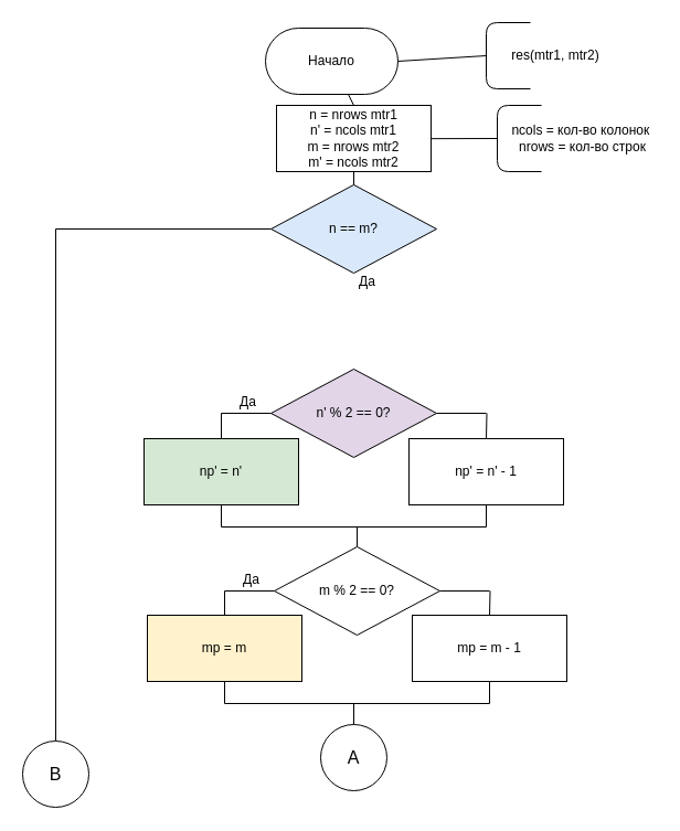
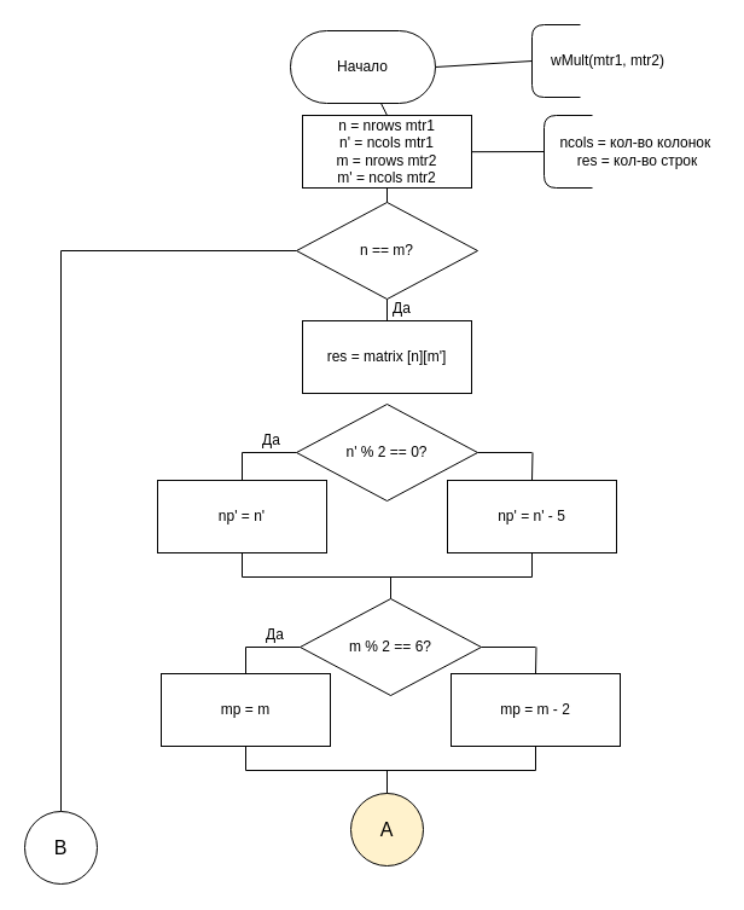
  <mxCell id="0" />
  <mxCell id="1" parent="0" />
  <mxCell id="2" value="Начало" style="rounded=1;whiteSpace=wrap;html=1;arcSize=50;" vertex="1" parent="1"><mxGeometry x="240" y="25" width="120" height="60" as="geometry" /></mxCell>
  <mxCell id="3" value="" style="endArrow=none;html=1;" edge="1" parent="1"><mxGeometry width="50" height="50" relative="1" as="geometry"><mxPoint x="480" y="80" as="sourcePoint" /><mxPoint x="480" y="20" as="targetPoint" /><Array as="points"><mxPoint x="440" y="80" /><mxPoint x="440" y="20" /></Array></mxGeometry></mxCell>
  <mxCell id="4" value="" style="endArrow=none;html=1;exitX=1;exitY=0.5;exitDx=0;exitDy=0;" edge="1" parent="1" source="2"><mxGeometry width="50" height="50" relative="1" as="geometry"><mxPoint x="370" y="160" as="sourcePoint" /><mxPoint x="440" y="50" as="targetPoint" /></mxGeometry></mxCell>
- <mxCell id="5" value="res(mtr1, mtr2)&lt;br&gt;" style="text;html=1;strokeColor=none;fillColor=none;align=center;verticalAlign=middle;whiteSpace=wrap;rounded=0;" vertex="1" parent="1"><mxGeometry x="442.5" y="30" width="120" height="40" as="geometry" /></mxCell>
+ <mxCell id="5" value="wMult(mtr1, mtr2)&lt;br&gt;" style="text;html=1;strokeColor=none;fillColor=none;align=center;verticalAlign=middle;whiteSpace=wrap;rounded=0;" vertex="1" parent="1"><mxGeometry x="442.5" y="30" width="120" height="40" as="geometry" /></mxCell>
  <mxCell id="6" value="n = nrows mtr1&lt;br&gt;n' = ncols mtr1&lt;br&gt;m = nrows mtr2&lt;br&gt;m' = ncols mtr2&lt;br&gt;" style="rounded=0;whiteSpace=wrap;html=1;" vertex="1" parent="1"><mxGeometry x="250" y="95" width="140" height="60" as="geometry" /></mxCell>
  <mxCell id="7" value="" style="endArrow=none;html=1;" edge="1" parent="1"><mxGeometry width="50" height="50" relative="1" as="geometry"><mxPoint x="490" y="155" as="sourcePoint" /><mxPoint x="490" y="95" as="targetPoint" /><Array as="points"><mxPoint x="450" y="155" /><mxPoint x="450" y="95" /></Array></mxGeometry></mxCell>
  <mxCell id="8" value="" style="endArrow=none;html=1;exitX=1;exitY=0.5;exitDx=0;exitDy=0;" edge="1" parent="1"><mxGeometry width="50" height="50" relative="1" as="geometry"><mxPoint x="390" y="125.167" as="sourcePoint" /><mxPoint x="450" y="125" as="targetPoint" /></mxGeometry></mxCell>
- <mxCell id="9" value="ncols = кол-во колонок&amp;nbsp;&lt;br&gt;nrows = кол-во строк" style="text;html=1;strokeColor=none;fillColor=none;align=center;verticalAlign=middle;whiteSpace=wrap;rounded=0;" vertex="1" parent="1"><mxGeometry x="460.5" y="95" width="133" height="60" as="geometry" /></mxCell>
+ <mxCell id="9" value="ncols = кол-во колонок&amp;nbsp;&lt;br&gt;res = кол-во строк" style="text;html=1;strokeColor=none;fillColor=none;align=center;verticalAlign=middle;whiteSpace=wrap;rounded=0;" vertex="1" parent="1"><mxGeometry x="460.5" y="95" width="133" height="60" as="geometry" /></mxCell>
  <mxCell id="10" value="" style="endArrow=none;html=1;exitX=0.5;exitY=0;exitDx=0;exitDy=0;" edge="1" parent="1" source="6" target="2"><mxGeometry width="50" height="50" relative="1" as="geometry"><mxPoint x="390" y="140" as="sourcePoint" /><mxPoint x="440" y="90" as="targetPoint" /></mxGeometry></mxCell>
- <mxCell id="11" value="n == m?" style="rhombus;whiteSpace=wrap;html=1;fillColor=#dae8fc;" vertex="1" parent="1"><mxGeometry x="245" y="167" width="150" height="80" as="geometry" /></mxCell>
+ <mxCell id="11" value="n == m?" style="rhombus;whiteSpace=wrap;html=1;" vertex="1" parent="1"><mxGeometry x="245" y="167" width="150" height="80" as="geometry" /></mxCell>
+ <mxCell id="12" value="res = matrix [n][m']" style="rounded=0;whiteSpace=wrap;html=1;" vertex="1" parent="1"><mxGeometry x="250" y="265" width="140" height="60" as="geometry" /></mxCell>
+ <mxCell id="13" value="" style="endArrow=none;html=1;entryX=0.5;entryY=0;entryDx=0;entryDy=0;exitX=0.5;exitY=1;exitDx=0;exitDy=0;" edge="1" parent="1" source="11" target="12"><mxGeometry width="50" height="50" relative="1" as="geometry"><mxPoint x="130" y="255" as="sourcePoint" /><mxPoint x="180" y="205" as="targetPoint" /></mxGeometry></mxCell>
  <mxCell id="14" value="Да" style="text;html=1;resizable=0;points=[];autosize=1;align=left;verticalAlign=top;spacingTop=-4;" vertex="1" parent="1"><mxGeometry x="323" y="245" width="30" height="20" as="geometry" /></mxCell>
  <mxCell id="15" value="" style="endArrow=none;html=1;entryX=0.5;entryY=0;entryDx=0;entryDy=0;exitX=0.5;exitY=1;exitDx=0;exitDy=0;" edge="1" parent="1" source="6" target="11"><mxGeometry width="50" height="50" relative="1" as="geometry"><mxPoint x="180" y="165" as="sourcePoint" /><mxPoint x="230" y="115" as="targetPoint" /></mxGeometry></mxCell>
- <mxCell id="16" value="n' % 2 == 0?" style="rhombus;whiteSpace=wrap;html=1;fillColor=#e1d5e7;" vertex="1" parent="1"><mxGeometry x="245" y="334" width="150" height="80" as="geometry" /></mxCell>
- <mxCell id="17" value="np' = n' - 1" style="rounded=0;whiteSpace=wrap;html=1;" vertex="1" parent="1"><mxGeometry x="370" y="397" width="140" height="60" as="geometry" /></mxCell>
- <mxCell id="18" value="np' = n'" style="rounded=0;whiteSpace=wrap;html=1;fillColor=#d5e8d4;" vertex="1" parent="1"><mxGeometry x="130" y="397" width="140" height="60" as="geometry" /></mxCell>
+ <mxCell id="16" value="n' % 2 == 0?" style="rhombus;whiteSpace=wrap;html=1;" vertex="1" parent="1"><mxGeometry x="245" y="334" width="150" height="80" as="geometry" /></mxCell>
+ <mxCell id="17" value="np' = n' - 5" style="rounded=0;whiteSpace=wrap;html=1;" vertex="1" parent="1"><mxGeometry x="370" y="397" width="140" height="60" as="geometry" /></mxCell>
+ <mxCell id="18" value="np' = n'" style="rounded=0;whiteSpace=wrap;html=1;" vertex="1" parent="1"><mxGeometry x="130" y="397" width="140" height="60" as="geometry" /></mxCell>
  <mxCell id="19" value="" style="endArrow=none;html=1;entryX=0;entryY=0.5;entryDx=0;entryDy=0;" edge="1" parent="1" target="16"><mxGeometry width="50" height="50" relative="1" as="geometry"><mxPoint x="200" y="374" as="sourcePoint" /><mxPoint x="210" y="364" as="targetPoint" /></mxGeometry></mxCell>
  <mxCell id="20" value="" style="endArrow=none;html=1;exitX=0.5;exitY=0;exitDx=0;exitDy=0;" edge="1" parent="1" source="18"><mxGeometry width="50" height="50" relative="1" as="geometry"><mxPoint x="150" y="394" as="sourcePoint" /><mxPoint x="200" y="374" as="targetPoint" /></mxGeometry></mxCell>
  <mxCell id="21" value="" style="endArrow=none;html=1;exitX=1;exitY=0.5;exitDx=0;exitDy=0;" edge="1" parent="1" source="16"><mxGeometry width="50" height="50" relative="1" as="geometry"><mxPoint x="410" y="364" as="sourcePoint" /><mxPoint x="440" y="374" as="targetPoint" /></mxGeometry></mxCell>
  <mxCell id="22" value="" style="endArrow=none;html=1;exitX=0.5;exitY=0;exitDx=0;exitDy=0;" edge="1" parent="1" source="17"><mxGeometry width="50" height="50" relative="1" as="geometry"><mxPoint x="447.5" y="394" as="sourcePoint" /><mxPoint x="440.5" y="374" as="targetPoint" /></mxGeometry></mxCell>
  <mxCell id="23" value="Да&lt;br&gt;&lt;br&gt;" style="text;html=1;resizable=0;points=[];autosize=1;align=left;verticalAlign=top;spacingTop=-4;" vertex="1" parent="1"><mxGeometry x="215" y="354" width="30" height="30" as="geometry" /></mxCell>
  <mxCell id="24" value="" style="endArrow=none;html=1;entryX=0.5;entryY=1;entryDx=0;entryDy=0;" edge="1" parent="1" target="18"><mxGeometry width="50" height="50" relative="1" as="geometry"><mxPoint x="200" y="477" as="sourcePoint" /><mxPoint x="230" y="484" as="targetPoint" /></mxGeometry></mxCell>
  <mxCell id="25" value="" style="endArrow=none;html=1;entryX=0.5;entryY=1;entryDx=0;entryDy=0;" edge="1" parent="1" target="17"><mxGeometry width="50" height="50" relative="1" as="geometry"><mxPoint x="440" y="477" as="sourcePoint" /><mxPoint x="210" y="484" as="targetPoint" /></mxGeometry></mxCell>
  <mxCell id="26" value="" style="endArrow=none;html=1;" edge="1" parent="1"><mxGeometry width="50" height="50" relative="1" as="geometry"><mxPoint x="200" y="477" as="sourcePoint" /><mxPoint x="440" y="477" as="targetPoint" /></mxGeometry></mxCell>
  <mxCell id="27" value="" style="endArrow=none;html=1;" edge="1" parent="1"><mxGeometry width="50" height="50" relative="1" as="geometry"><mxPoint x="323" y="495" as="sourcePoint" /><mxPoint x="323" y="477" as="targetPoint" /></mxGeometry></mxCell>
- <mxCell id="28" value="m % 2 == 0?" style="rhombus;whiteSpace=wrap;html=1;" vertex="1" parent="1"><mxGeometry x="248" y="495" width="150" height="80" as="geometry" /></mxCell>
- <mxCell id="29" value="mp = m - 1" style="rounded=0;whiteSpace=wrap;html=1;" vertex="1" parent="1"><mxGeometry x="373" y="557" width="140" height="60" as="geometry" /></mxCell>
- <mxCell id="30" value="mp = m" style="rounded=0;whiteSpace=wrap;html=1;fillColor=#fff2cc;" vertex="1" parent="1"><mxGeometry x="133" y="557" width="140" height="60" as="geometry" /></mxCell>
+ <mxCell id="28" value="m % 2 == 6?" style="rhombus;whiteSpace=wrap;html=1;" vertex="1" parent="1"><mxGeometry x="248" y="495" width="150" height="80" as="geometry" /></mxCell>
+ <mxCell id="29" value="mp = m - 2" style="rounded=0;whiteSpace=wrap;html=1;" vertex="1" parent="1"><mxGeometry x="373" y="557" width="140" height="60" as="geometry" /></mxCell>
+ <mxCell id="30" value="mp = m" style="rounded=0;whiteSpace=wrap;html=1;" vertex="1" parent="1"><mxGeometry x="133" y="557" width="140" height="60" as="geometry" /></mxCell>
  <mxCell id="31" value="" style="endArrow=none;html=1;entryX=0;entryY=0.5;entryDx=0;entryDy=0;" edge="1" parent="1" target="28"><mxGeometry width="50" height="50" relative="1" as="geometry"><mxPoint x="203" y="535" as="sourcePoint" /><mxPoint x="213" y="525" as="targetPoint" /></mxGeometry></mxCell>
  <mxCell id="32" value="" style="endArrow=none;html=1;exitX=0.5;exitY=0;exitDx=0;exitDy=0;" edge="1" parent="1" source="30"><mxGeometry width="50" height="50" relative="1" as="geometry"><mxPoint x="153" y="555" as="sourcePoint" /><mxPoint x="203" y="535" as="targetPoint" /></mxGeometry></mxCell>
  <mxCell id="33" value="" style="endArrow=none;html=1;exitX=1;exitY=0.5;exitDx=0;exitDy=0;" edge="1" parent="1" source="28"><mxGeometry width="50" height="50" relative="1" as="geometry"><mxPoint x="413" y="525" as="sourcePoint" /><mxPoint x="443" y="535" as="targetPoint" /></mxGeometry></mxCell>
  <mxCell id="34" value="" style="endArrow=none;html=1;exitX=0.5;exitY=0;exitDx=0;exitDy=0;" edge="1" parent="1" source="29"><mxGeometry width="50" height="50" relative="1" as="geometry"><mxPoint x="450.5" y="555" as="sourcePoint" /><mxPoint x="443.5" y="535" as="targetPoint" /></mxGeometry></mxCell>
  <mxCell id="35" value="Да&lt;br&gt;&lt;br&gt;" style="text;html=1;resizable=0;points=[];autosize=1;align=left;verticalAlign=top;spacingTop=-4;" vertex="1" parent="1"><mxGeometry x="218" y="515" width="30" height="30" as="geometry" /></mxCell>
  <mxCell id="36" value="" style="endArrow=none;html=1;entryX=0.5;entryY=1;entryDx=0;entryDy=0;" edge="1" parent="1" target="30"><mxGeometry width="50" height="50" relative="1" as="geometry"><mxPoint x="203" y="637" as="sourcePoint" /><mxPoint x="233" y="645" as="targetPoint" /></mxGeometry></mxCell>
  <mxCell id="37" value="" style="endArrow=none;html=1;entryX=0.5;entryY=1;entryDx=0;entryDy=0;" edge="1" parent="1" target="29"><mxGeometry width="50" height="50" relative="1" as="geometry"><mxPoint x="443" y="637" as="sourcePoint" /><mxPoint x="213" y="645" as="targetPoint" /></mxGeometry></mxCell>
  <mxCell id="38" value="" style="endArrow=none;html=1;" edge="1" parent="1"><mxGeometry width="50" height="50" relative="1" as="geometry"><mxPoint x="203" y="637" as="sourcePoint" /><mxPoint x="443" y="637" as="targetPoint" /></mxGeometry></mxCell>
  <mxCell id="39" value="" style="endArrow=none;html=1;" edge="1" parent="1"><mxGeometry width="50" height="50" relative="1" as="geometry"><mxPoint x="320" y="657" as="sourcePoint" /><mxPoint x="320" y="637" as="targetPoint" /></mxGeometry></mxCell>
- <mxCell id="40" value="&lt;font size=&quot;3&quot;&gt;А&lt;/font&gt;" style="ellipse;whiteSpace=wrap;html=1;aspect=fixed;" vertex="1" parent="1"><mxGeometry x="290" y="656" width="60" height="60" as="geometry" /></mxCell>
+ <mxCell id="40" value="&lt;font size=&quot;3&quot;&gt;А&lt;/font&gt;" style="ellipse;whiteSpace=wrap;html=1;aspect=fixed;fillColor=#fff2cc;" vertex="1" parent="1"><mxGeometry x="290" y="656" width="60" height="60" as="geometry" /></mxCell>
  <mxCell id="41" value="" style="endArrow=none;html=1;entryX=0;entryY=0.5;entryDx=0;entryDy=0;" edge="1" parent="1" target="11"><mxGeometry width="50" height="50" relative="1" as="geometry"><mxPoint x="50" y="207" as="sourcePoint" /><mxPoint x="240" y="207" as="targetPoint" /></mxGeometry></mxCell>
  <mxCell id="42" value="" style="endArrow=none;html=1;exitX=0.5;exitY=0;exitDx=0;exitDy=0;" edge="1" parent="1" source="43"><mxGeometry width="50" height="50" relative="1" as="geometry"><mxPoint x="50" y="317" as="sourcePoint" /><mxPoint x="50" y="207" as="targetPoint" /></mxGeometry></mxCell>
  <mxCell id="43" value="&lt;font size=&quot;3&quot;&gt;В&lt;/font&gt;" style="ellipse;whiteSpace=wrap;html=1;aspect=fixed;" vertex="1" parent="1"><mxGeometry x="20" y="671" width="60" height="60" as="geometry" /></mxCell>
